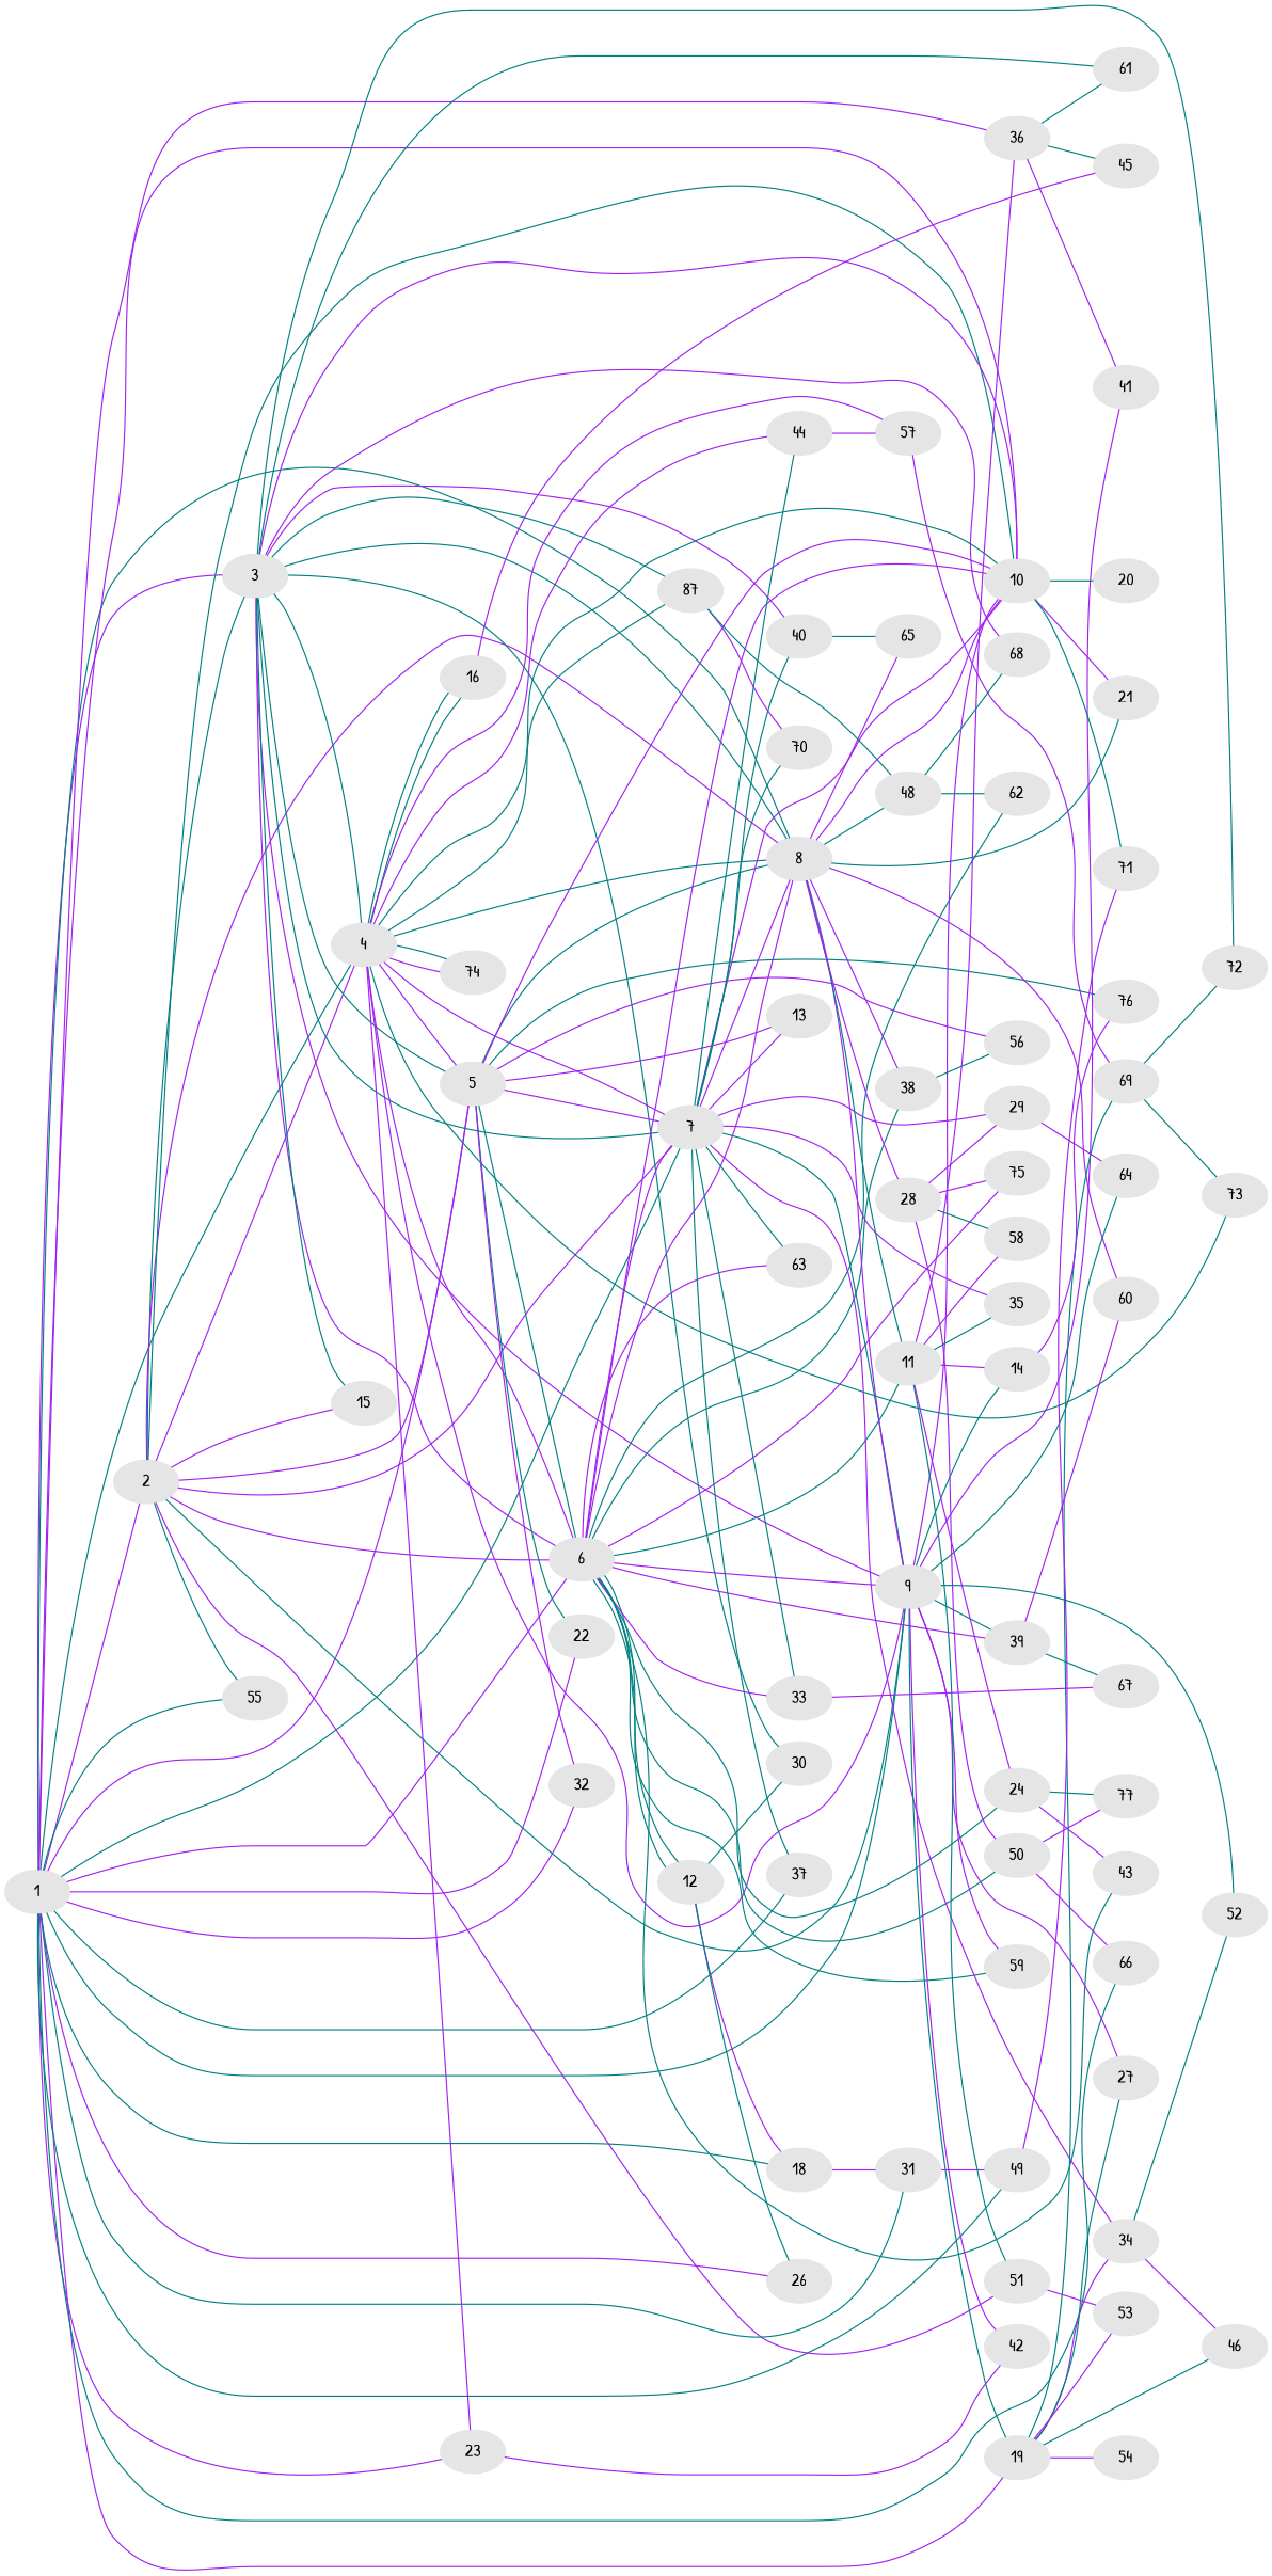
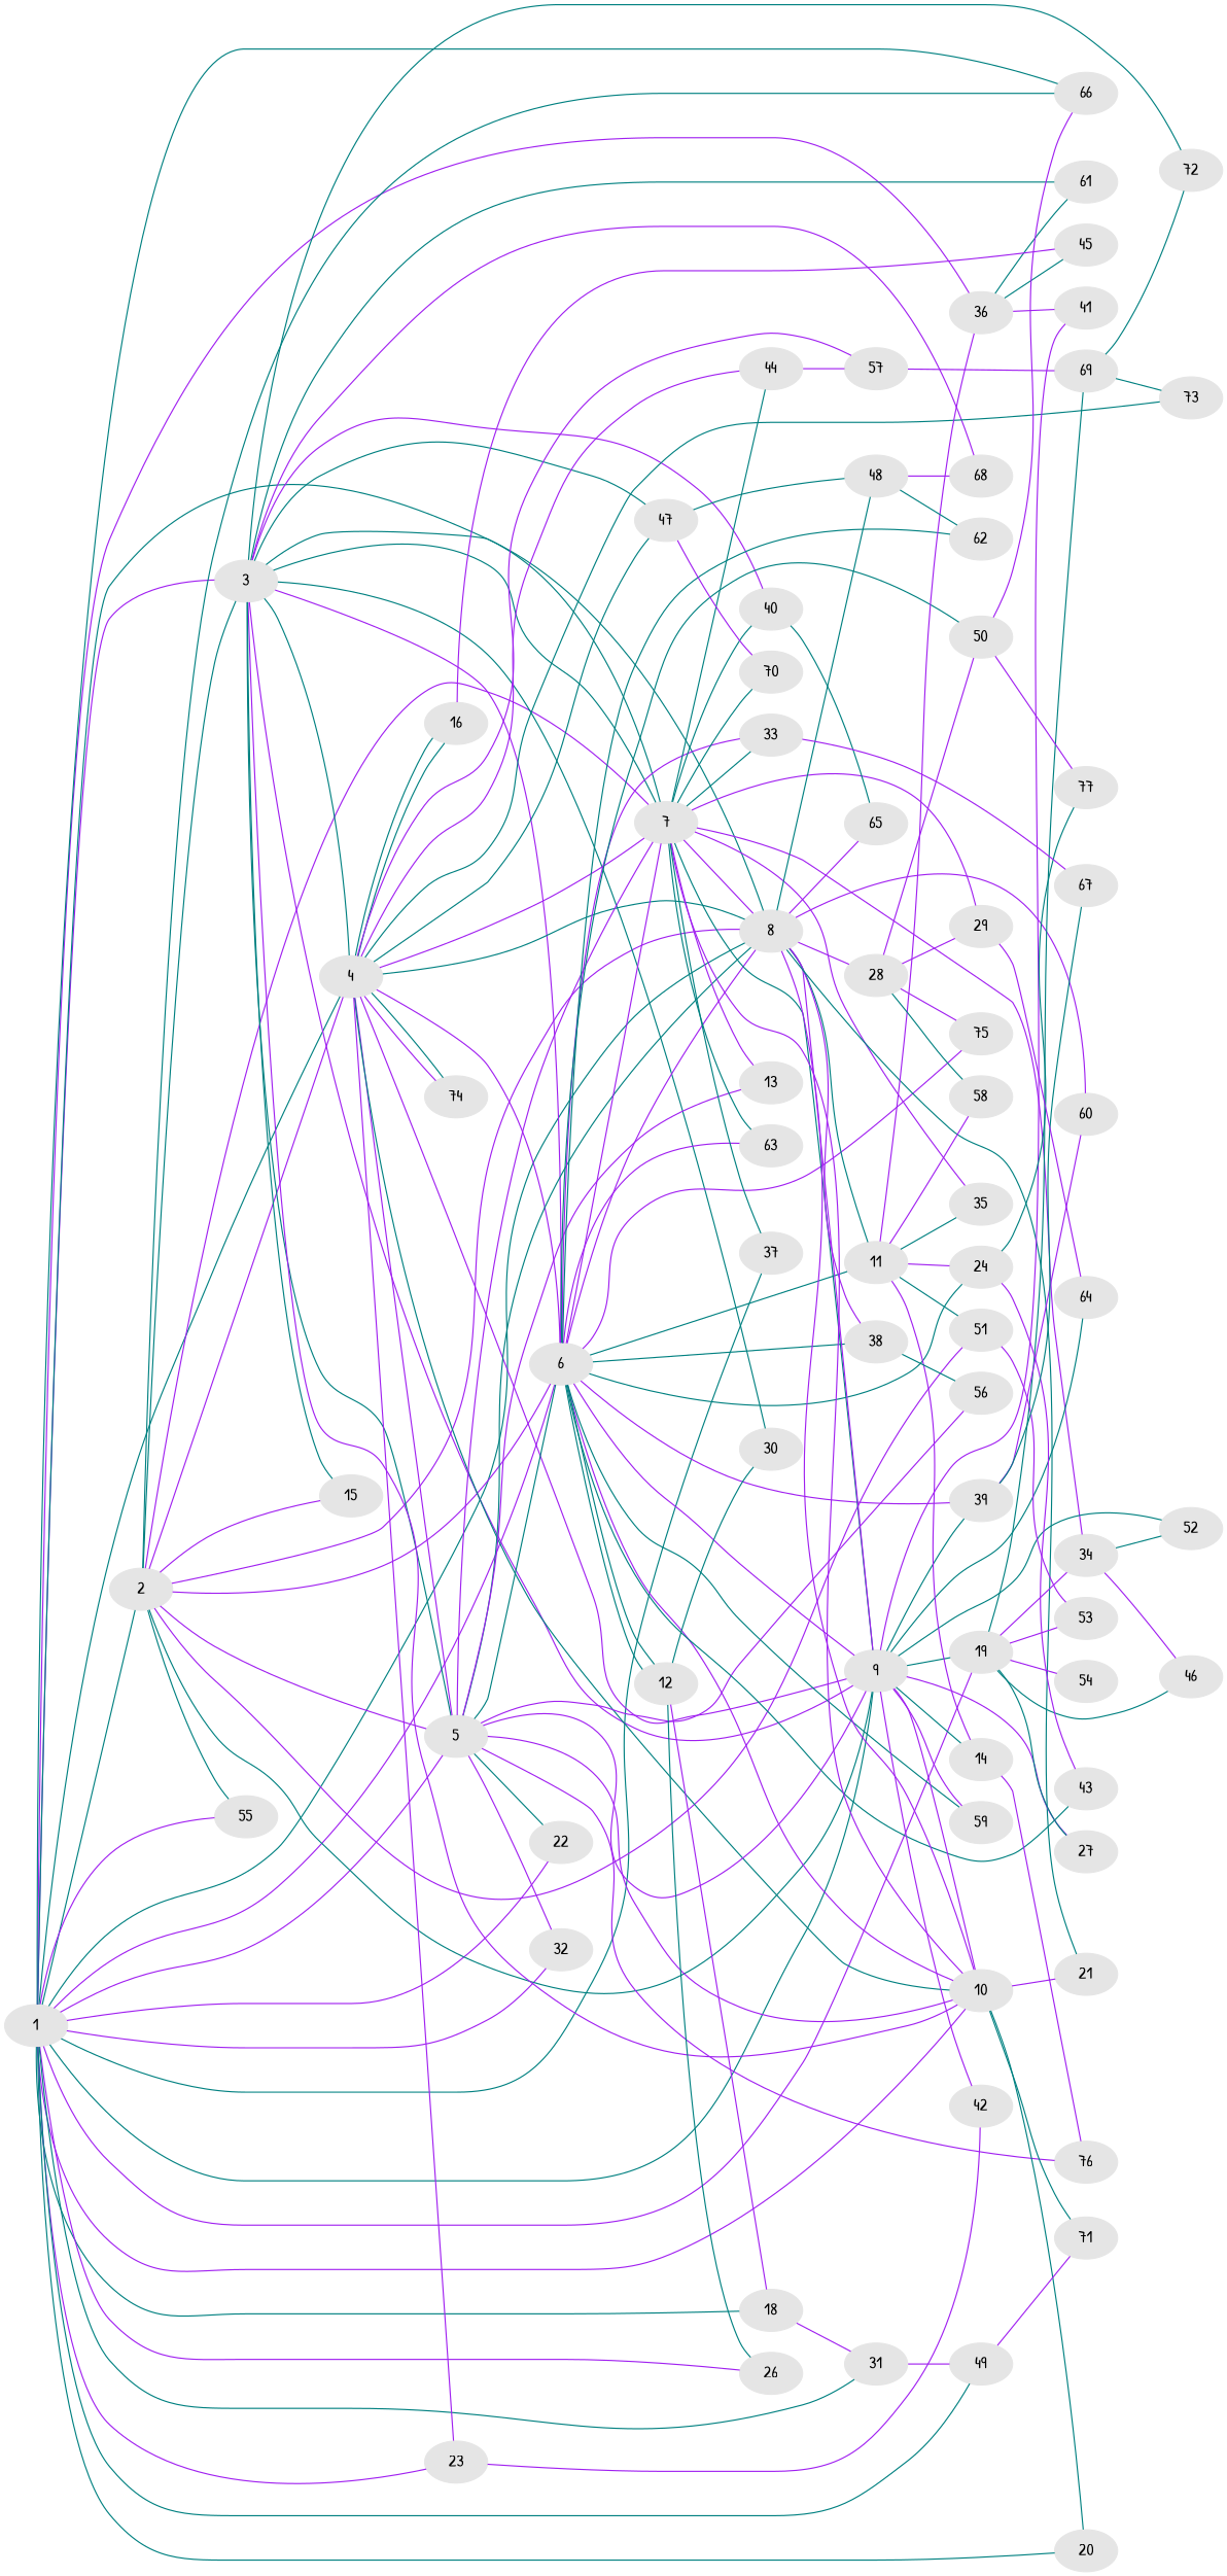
  graph {
    fontname="Patrick Hand"
    rankdir=LR
    node [color=gray90 fontname="Patrick Hand" style=filled]
    edge [color=purple fontname="Patrick Hand"]
    1
    2
    3
    4
    5
    6
    7
    8
    9
    10
    18
    19
    20
    22
    23
    26
    31
    32
    36
    37
    49
    55
    66
    15
    51
    30
    40
-   47 [label=87]
+   47
    61
    68
    72
    16
    44
    57
    73
    74
    13
    56
    76
    11
    12
    24
    33
    38
    39
    43
    50
    59
    62
    63
    75
    29
    34
    35
    70
    28
    21
    48
    60
    65
    14
    27
    41
    42
    52
    64
    71
    54
    46
    53
    69
    45
    58
    77
    67
-   1 -- 2
+   1 -- 2 [color=teal]
    1 -- 3
    1 -- 4 [color=teal]
    1 -- 5
    1 -- 6
    1 -- 7 [color=teal]
    1 -- 8 [color=teal]
    1 -- 9 [color=teal]
    1 -- 10
    1 -- 18 [color=teal]
    1 -- 19
+   1 -- 20 [color=teal]
    1 -- 22
    1 -- 23
    1 -- 26
    1 -- 31 [color=teal]
    1 -- 32
    1 -- 36
    1 -- 37 [color=teal]
    1 -- 49 [color=teal]
-   1 -- 55 [color=teal]
+   1 -- 55
    1 -- 66 [color=teal]
    2 -- 3 [color=teal]
    2 -- 4
    2 -- 5
    2 -- 6
    2 -- 7
    2 -- 8
    2 -- 9 [color=teal]
-   2 -- 10 [color=teal]
+   2 -- 66 [color=teal]
    2 -- 55 [color=teal]
    2 -- 15
    2 -- 51
    3 -- 4 [color=teal]
    3 -- 5 [color=teal]
    3 -- 6
    3 -- 7 [color=teal]
    3 -- 8 [color=teal]
    3 -- 9
    3 -- 10
    3 -- 15 [color=teal]
    3 -- 30 [color=teal]
    3 -- 40
    3 -- 47 [color=teal]
    3 -- 61 [color=teal]
    3 -- 68
    3 -- 72 [color=teal]
    4 -- 5
    4 -- 6
    4 -- 7
    4 -- 8 [color=teal]
    4 -- 9
    4 -- 10 [color=teal]
    4 -- 23
    4 -- 47 [color=teal]
    4 -- 16 [color=teal]
    4 -- 16 [color=teal]
    4 -- 44
    4 -- 57
    4 -- 73 [color=teal]
    4 -- 74
    4 -- 74 [color=teal]
    5 -- 6 [color=teal]
    5 -- 7
    5 -- 8 [color=teal]
+   5 -- 9
    5 -- 10
    5 -- 22 [color=teal]
    5 -- 32
    5 -- 13
    5 -- 56
-   5 -- 76 [color=teal]
+   5 -- 76
    6 -- 7
    6 -- 8
    6 -- 9
    6 -- 10
    6 -- 11 [color=teal]
    6 -- 12 [color=teal]
    6 -- 12 [color=teal]
    6 -- 24 [color=teal]
    6 -- 33
    6 -- 38 [color=teal]
    6 -- 39
    6 -- 43 [color=teal]
    6 -- 50 [color=teal]
    6 -- 59 [color=teal]
    6 -- 62 [color=teal]
    6 -- 63
    6 -- 75
    7 -- 8
    7 -- 9 [color=teal]
    7 -- 10
    7 -- 37 [color=teal]
    7 -- 40 [color=teal]
    7 -- 44 [color=teal]
    7 -- 13
    7 -- 33 [color=teal]
    7 -- 63 [color=teal]
    7 -- 29
    7 -- 34
    7 -- 35
    7 -- 70 [color=teal]
    8 -- 9
    8 -- 10
    8 -- 11 [color=teal]
    8 -- 38
    8 -- 28
    8 -- 21 [color=teal]
    8 -- 48 [color=teal]
    8 -- 60
    8 -- 65
    9 -- 10
    9 -- 19 [color=teal]
    9 -- 39 [color=teal]
    9 -- 59
    9 -- 14 [color=teal]
    9 -- 27
    9 -- 41
    9 -- 42
    9 -- 52 [color=teal]
    9 -- 64 [color=teal]
    10 -- 20 [color=teal]
    10 -- 21
    10 -- 71 [color=teal]
    18 -- 31
    19 -- 34
    19 -- 27 [color=teal]
    19 -- 54
    19 -- 46 [color=teal]
    19 -- 53
    19 -- 69 [color=teal]
    23 -- 42
    31 -- 49
    36 -- 61 [color=teal]
    36 -- 41
    36 -- 45 [color=teal]
    49 -- 71
    51 -- 53
    40 -- 65 [color=teal]
    47 -- 70
    47 -- 48 [color=teal]
    16 -- 45
    44 -- 57
    57 -- 69
    11 -- 36
    11 -- 51 [color=teal]
    11 -- 24
    11 -- 35 [color=teal]
    11 -- 14
    11 -- 58
    12 -- 18
    12 -- 26 [color=teal]
    12 -- 30 [color=teal]
    24 -- 43
    24 -- 77 [color=teal]
    33 -- 67
    38 -- 56 [color=teal]
    39 -- 60
    39 -- 67 [color=teal]
    50 -- 66
    50 -- 77
    29 -- 64
    34 -- 52 [color=teal]
    34 -- 46
    28 -- 50
    28 -- 75
    28 -- 29
    28 -- 58 [color=teal]
-   48 -- 68 [color=teal]
+   48 -- 68
    48 -- 62 [color=teal]
    14 -- 76
    69 -- 72 [color=teal]
    69 -- 73 [color=teal]
  }
